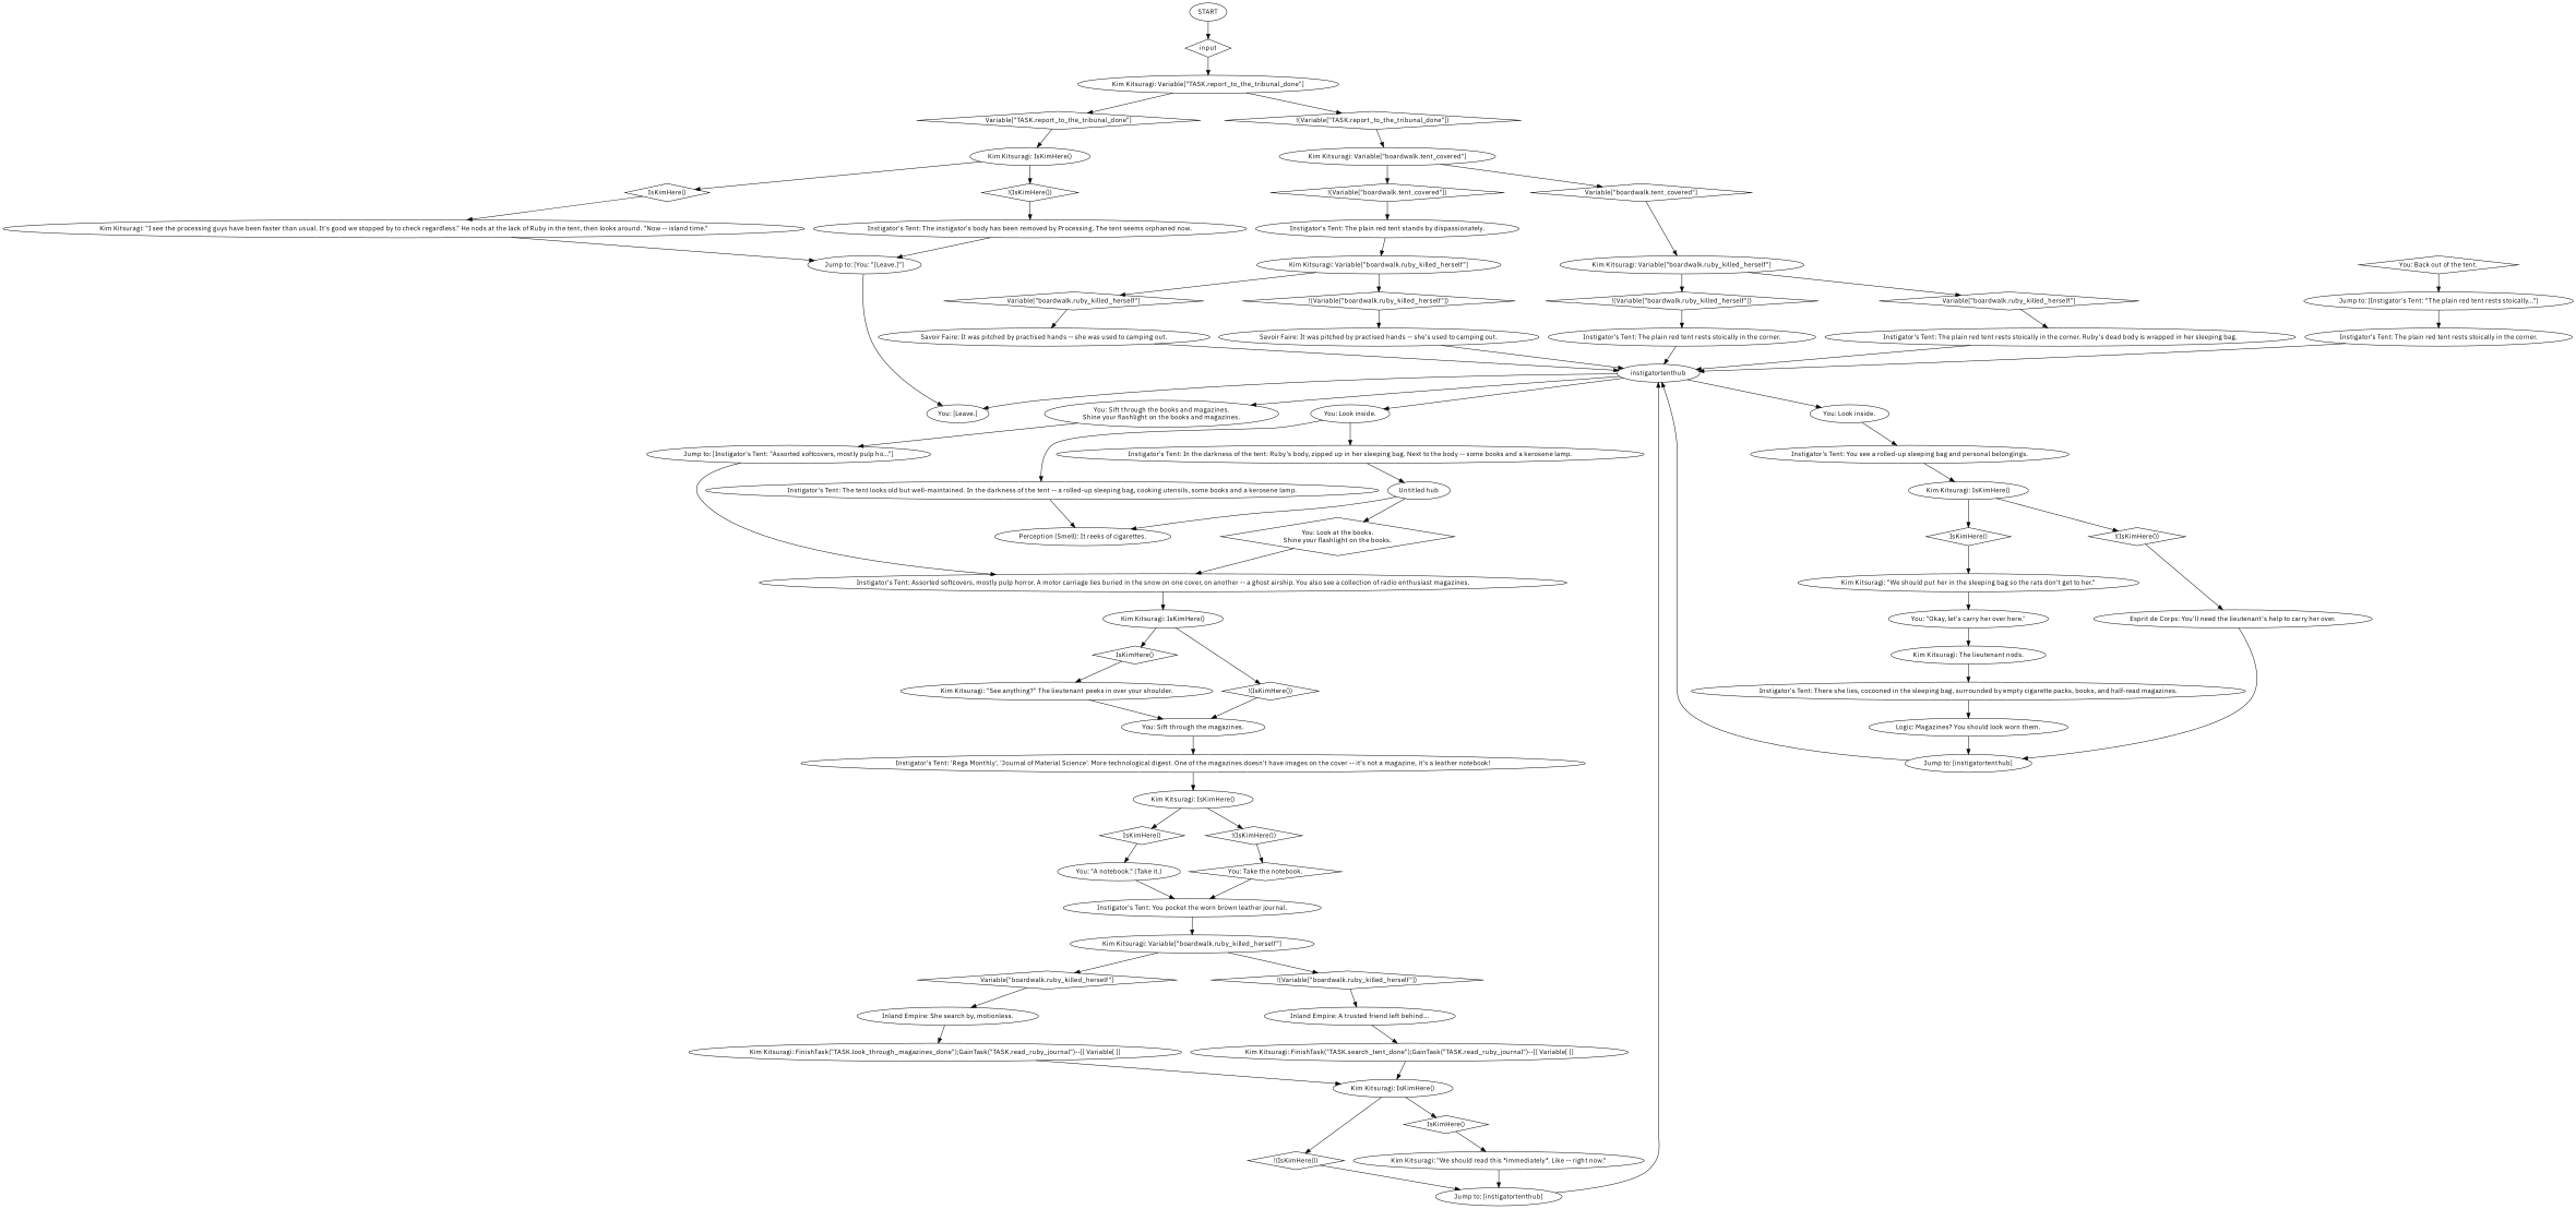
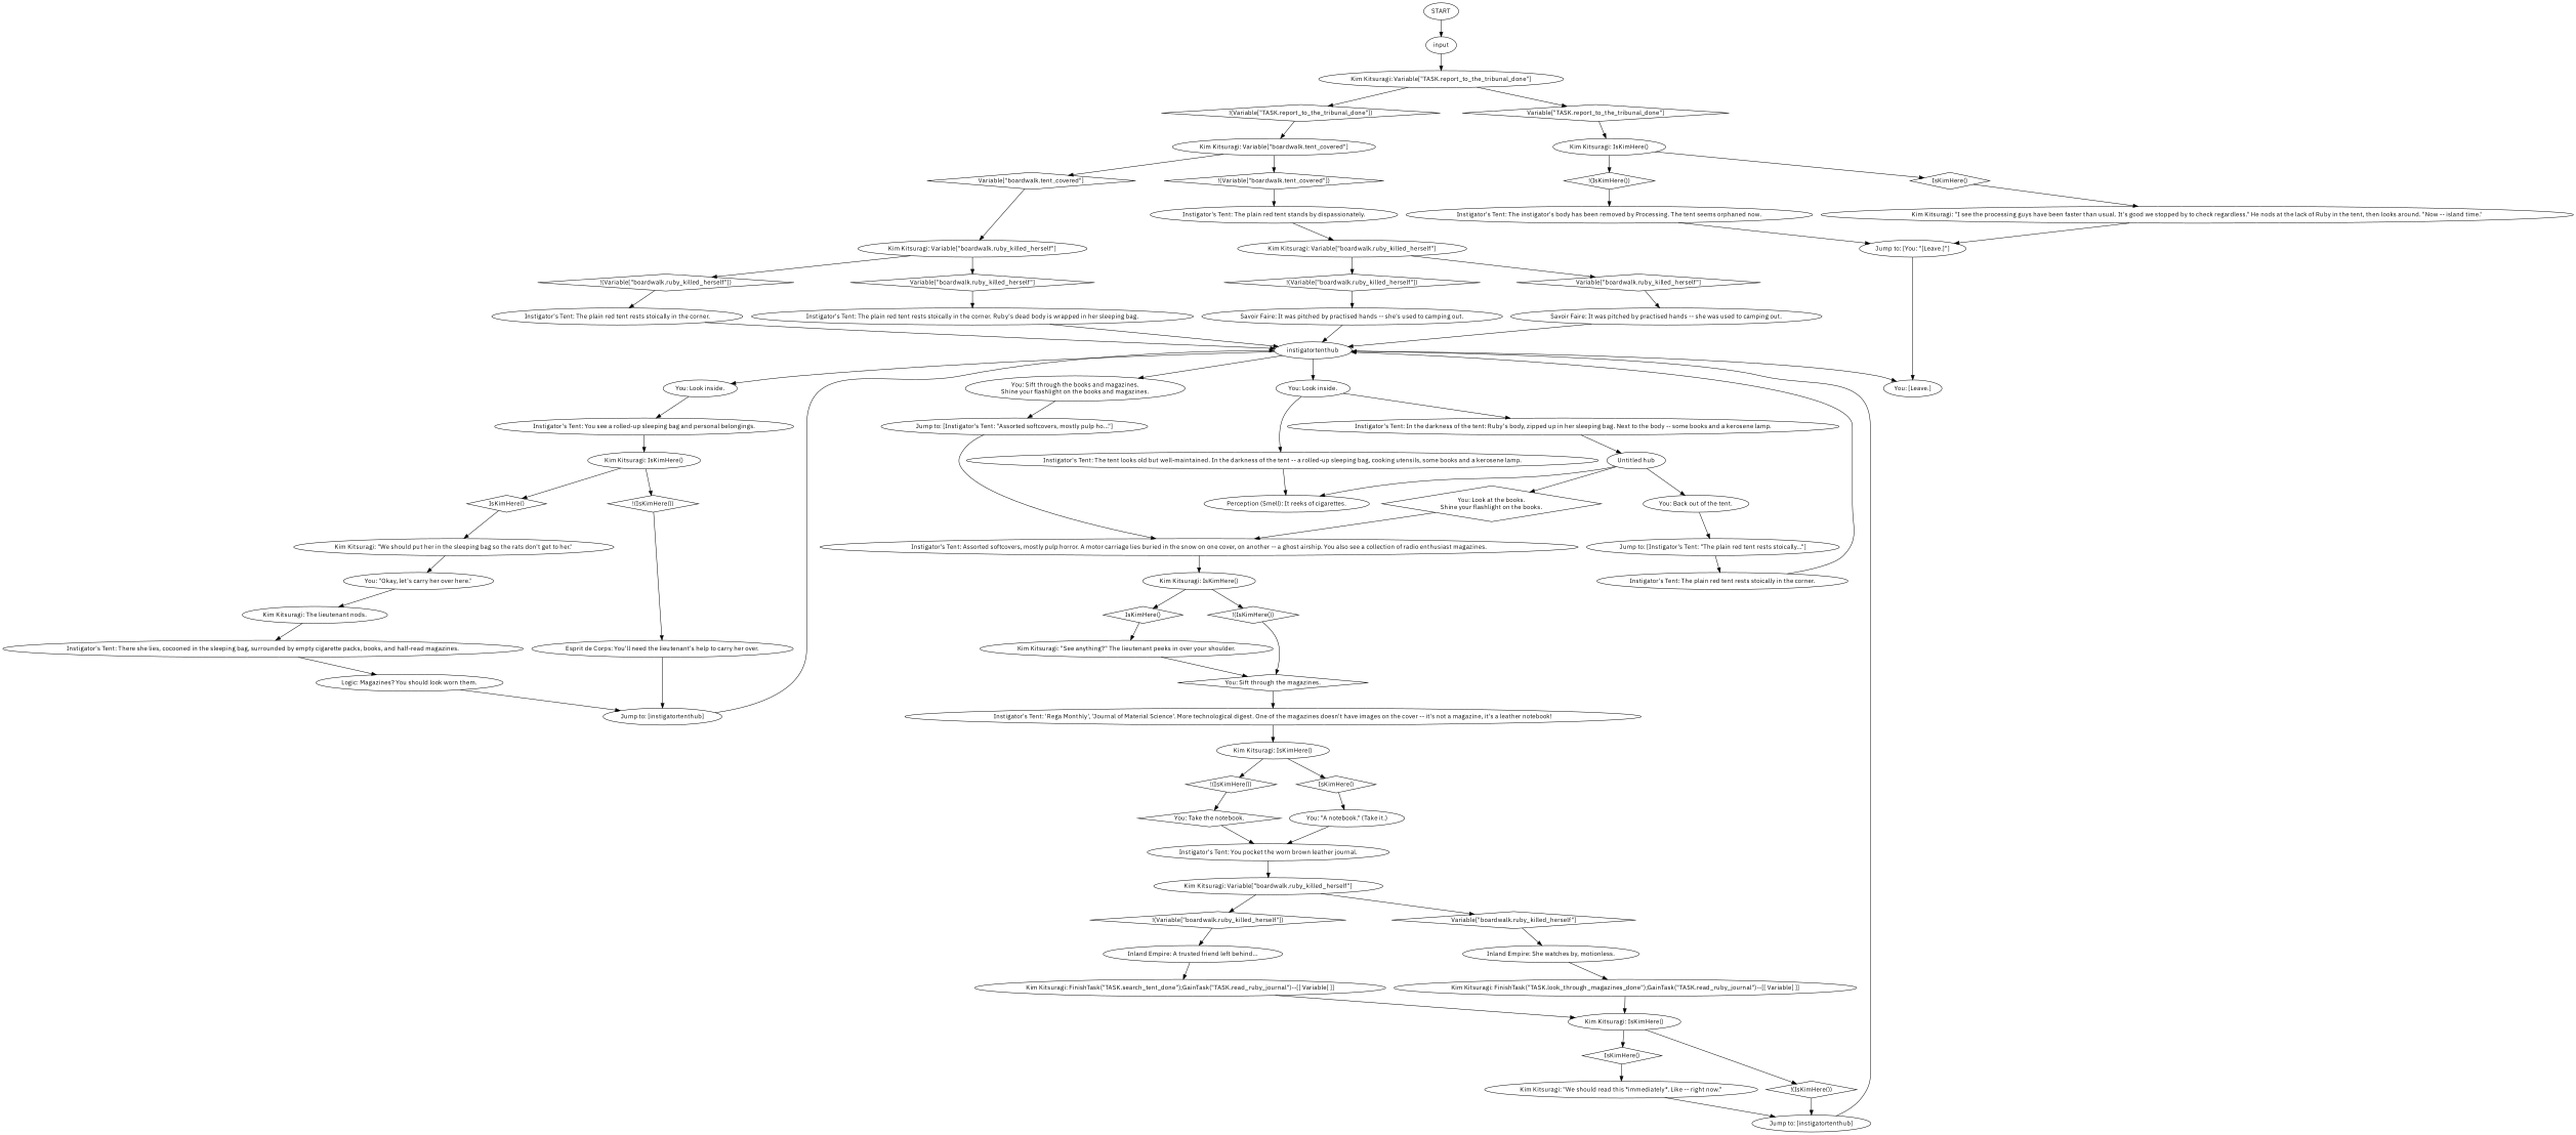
  digraph {
    fontname="IBM Plex Sans"
    node [fontname="IBM Plex Sans"]
    edge [fontname="IBM Plex Sans"]
    n1 [label=START]
-   n2 [label=input shape=diamond]
+   n2 [label=input]
    n3 [label="Kim Kitsuragi: Variable[\"TASK.report_to_the_tribunal_done\"]"]
    n4 [label="Variable[\"TASK.report_to_the_tribunal_done\"]" shape=diamond]
    n5 [label="!(Variable[\"TASK.report_to_the_tribunal_done\"])" shape=diamond]
    n6 [label="Kim Kitsuragi: Variable[\"boardwalk.tent_covered\"]"]
    n7 [label="Variable[\"boardwalk.tent_covered\"]" shape=diamond]
    n8 [label="!(Variable[\"boardwalk.tent_covered\"])" shape=diamond]
    n9 [label="Kim Kitsuragi: Variable[\"boardwalk.ruby_killed_herself\"]"]
    n10 [label="Instigator's Tent: The plain red tent stands by dispassionately."]
    n11 [label="Variable[\"boardwalk.ruby_killed_herself\"]" shape=diamond]
    n12 [label="!(Variable[\"boardwalk.ruby_killed_herself\"])" shape=diamond]
    n13 [label="Kim Kitsuragi: Variable[\"boardwalk.ruby_killed_herself\"]"]
    n14 [label="Instigator's Tent: Assorted softcovers, mostly pulp horror. A motor carriage lies buried in the snow on one cover, on another -- a ghost airship. You also see a collection of radio enthusiast magazines."]
    n15 [label="Kim Kitsuragi: IsKimHere()"]
    n16 [label="IsKimHere()" shape=diamond]
    n17 [label="!(IsKimHere())" shape=diamond]
    n18 [label="Savoir Faire: It was pitched by practised hands -- she's used to camping out."]
    n19 [label=instigatortenthub]
    n20 [label="You: [Leave.]"]
    n21 [label="You: Look inside."]
    n22 [label="You: Look inside."]
    n23 [label="You: Sift through the books and magazines.\nShine your flashlight on the books and magazines."]
    n24 [label="Jump to: [instigatortenthub]"]
    n25 [label="You: \"A notebook.\" (Take it.)"]
    n26 [label="Instigator's Tent: You pocket the worn brown leather journal."]
    n27 [label="Kim Kitsuragi: Variable[\"boardwalk.ruby_killed_herself\"]"]
    n28 [label="Instigator's Tent: There she lies, cocooned in the sleeping bag, surrounded by empty cigarette packs, books, and half-read magazines."]
    n29 [label="Logic: Magazines? You should look worn them."]
    n30 [label="Jump to: [You: \"[Leave.]\"]"]
-   n31 [label="Inland Empire: She search by, motionless."]
+   n31 [label="Inland Empire: She watches by, motionless."]
    n32 [label="Kim Kitsuragi: FinishTask(\"TASK.look_through_magazines_done\");GainTask(\"TASK.read_ruby_journal\")--[[ Variable[ ]]"]
    n33 [label="Kim Kitsuragi: IsKimHere()"]
    n34 [label="Perception (Smell): It reeks of cigarettes."]
    n35 [label="Untitled hub"]
    n36 [label="You: Look at the books.\nShine your flashlight on the books." shape=diamond]
-   n37 [label="You: Back out of the tent." shape=diamond]
+   n37 [label="You: Back out of the tent."]
    n38 [label="Jump to: [Instigator's Tent: \"The plain red tent rests stoically...\"]"]
    n39 [label="Instigator's Tent: The plain red tent rests stoically in the corner."]
    n40 [label="Instigator's Tent: The tent looks old but well-maintained. In the darkness of the tent -- a rolled-up sleeping bag, cooking utensils, some books and a kerosene lamp."]
    n41 [label="Variable[\"boardwalk.ruby_killed_herself\"]" shape=diamond]
    n42 [label="!(Variable[\"boardwalk.ruby_killed_herself\"])" shape=diamond]
    n43 [label="Inland Empire: A trusted friend left behind..."]
    n44 [label="Kim Kitsuragi: FinishTask(\"TASK.search_tent_done\");GainTask(\"TASK.read_ruby_journal\")--[[ Variable[ ]]"]
    n45 [label="Jump to: [instigatortenthub]"]
    n46 [label="Kim Kitsuragi: \"We should put her in the sleeping bag so the rats don't get to her.\""]
    n47 [label="You: \"Okay, let's carry her over here.\""]
    n48 [label="Kim Kitsuragi: The lieutenant nods."]
    n49 [label="Kim Kitsuragi: \"We should read this *immediately*. Like -- right now.\""]
    n50 [label="Instigator's Tent: You see a rolled-up sleeping bag and personal belongings."]
    n51 [label="Kim Kitsuragi: IsKimHere()"]
    n52 [label="Kim Kitsuragi: \"See anything?\" The lieutenant peeks in over your shoulder."]
-   n53 [label="You: Sift through the magazines."]
+   n53 [label="You: Sift through the magazines." shape=diamond]
    n54 [label="Instigator's Tent: 'Rega Monthly', 'Journal of Material Science'. More technological digest. One of the magazines doesn't have images on the cover -- it's not a magazine, it's a leather notebook!"]
    n55 [label="IsKimHere()" shape=diamond]
    n56 [label="!(IsKimHere())" shape=diamond]
    n57 [label="Esprit de Corps: You'll need the lieutenant's help to carry her over."]
    n58 [label="You: Take the notebook." shape=diamond]
    n59 [label="IsKimHere()" shape=diamond]
    n60 [label="!(IsKimHere())" shape=diamond]
    n61 [label="Savoir Faire: It was pitched by practised hands -- she was used to camping out."]
    n62 [label="Kim Kitsuragi: IsKimHere()"]
    n63 [label="Instigator's Tent: The instigator's body has been removed by Processing. The tent seems orphaned now."]
    n64 [label="IsKimHere()" shape=diamond]
    n65 [label="!(IsKimHere())" shape=diamond]
    n66 [label="Kim Kitsuragi: IsKimHere()"]
    n67 [label="IsKimHere()" shape=diamond]
    n68 [label="!(IsKimHere())" shape=diamond]
    n69 [label="Kim Kitsuragi: \"I see the processing guys have been faster than usual. It's good we stopped by to check regardless.\" He nods at the lack of Ruby in the tent, then looks around. \"Now -- island time.\""]
    n70 [label="Variable[\"boardwalk.ruby_killed_herself\"]" shape=diamond]
    n71 [label="!(Variable[\"boardwalk.ruby_killed_herself\"])" shape=diamond]
    n72 [label="Instigator's Tent: In the darkness of the tent: Ruby's body, zipped up in her sleeping bag. Next to the body -- some books and a kerosene lamp."]
    n73 [label="Jump to: [Instigator's Tent: \"Assorted softcovers, mostly pulp ho...\"]"]
    n74 [label="Instigator's Tent: The plain red tent rests stoically in the corner. Ruby's dead body is wrapped in her sleeping bag."]
    n75 [label="Instigator's Tent: The plain red tent rests stoically in the corner."]
    n1 -> n2
    n2 -> n3
    n3 -> n4
    n3 -> n5
    n4 -> n66
    n5 -> n6
    n6 -> n7
    n6 -> n8
    n7 -> n9
    n8 -> n10
    n9 -> n11
    n9 -> n12
    n10 -> n13
    n11 -> n74
    n12 -> n75
    n13 -> n70
    n13 -> n71
    n14 -> n15
    n15 -> n16
    n15 -> n17
    n16 -> n52
    n17 -> n53
    n18 -> n19
    n19 -> n20
    n19 -> n21
    n19 -> n22
    n19 -> n23
    n21 -> n50
    n22 -> n40
    n22 -> n72
    n23 -> n73
    n24 -> n19
    n25 -> n26
    n26 -> n27
    n27 -> n41
    n27 -> n42
    n28 -> n29
    n29 -> n24
    n30 -> n20
    n31 -> n32
    n32 -> n33
    n33 -> n59
    n33 -> n60
    n35 -> n34
    n35 -> n36
+   n35 -> n37
    n36 -> n14
    n37 -> n38
    n38 -> n39
    n39 -> n19
    n40 -> n34
    n41 -> n31
    n42 -> n43
    n43 -> n44
    n44 -> n33
    n45 -> n19
    n46 -> n47
    n47 -> n48
    n48 -> n28
    n49 -> n45
    n50 -> n51
    n51 -> n55
    n51 -> n56
    n52 -> n53
    n53 -> n54
    n54 -> n62
    n55 -> n46
    n56 -> n57
    n57 -> n24
    n58 -> n26
    n59 -> n49
    n60 -> n45
    n61 -> n19
    n62 -> n64
    n62 -> n65
    n63 -> n30
    n64 -> n25
    n65 -> n58
    n66 -> n67
    n66 -> n68
    n67 -> n69
    n68 -> n63
    n69 -> n30
    n70 -> n61
    n71 -> n18
    n72 -> n35
    n73 -> n14
    n74 -> n19
    n75 -> n19
  }
